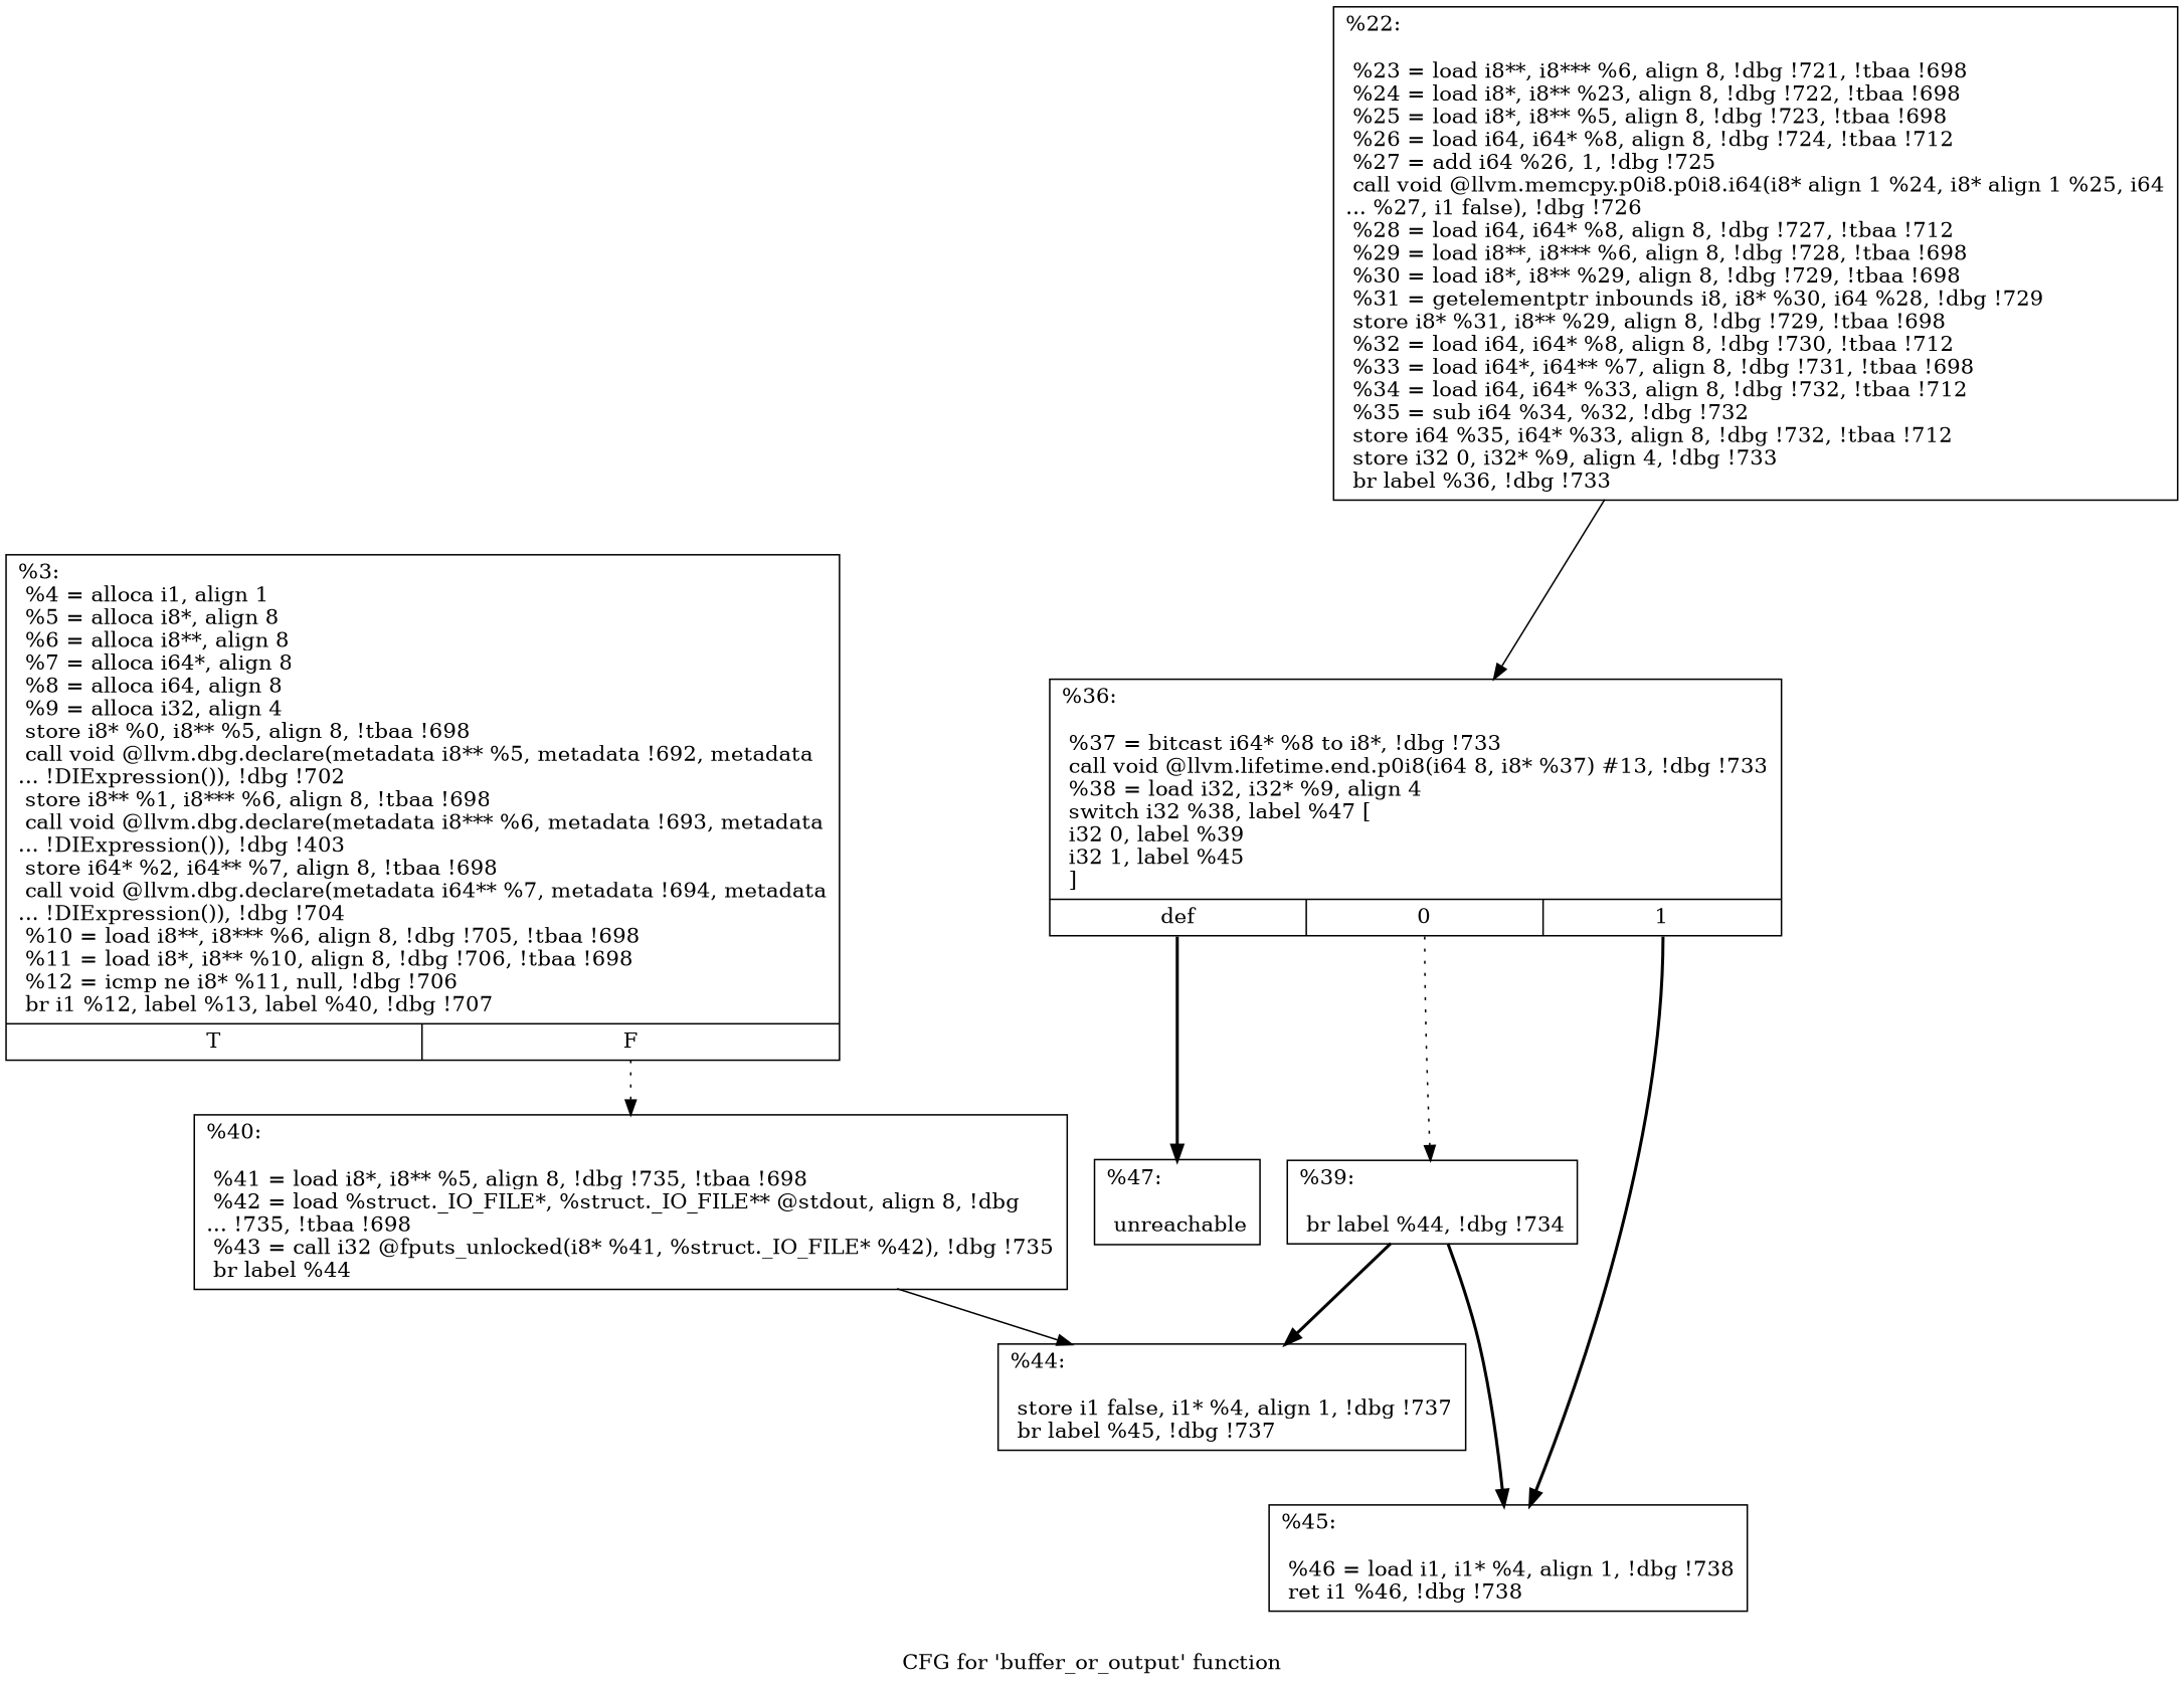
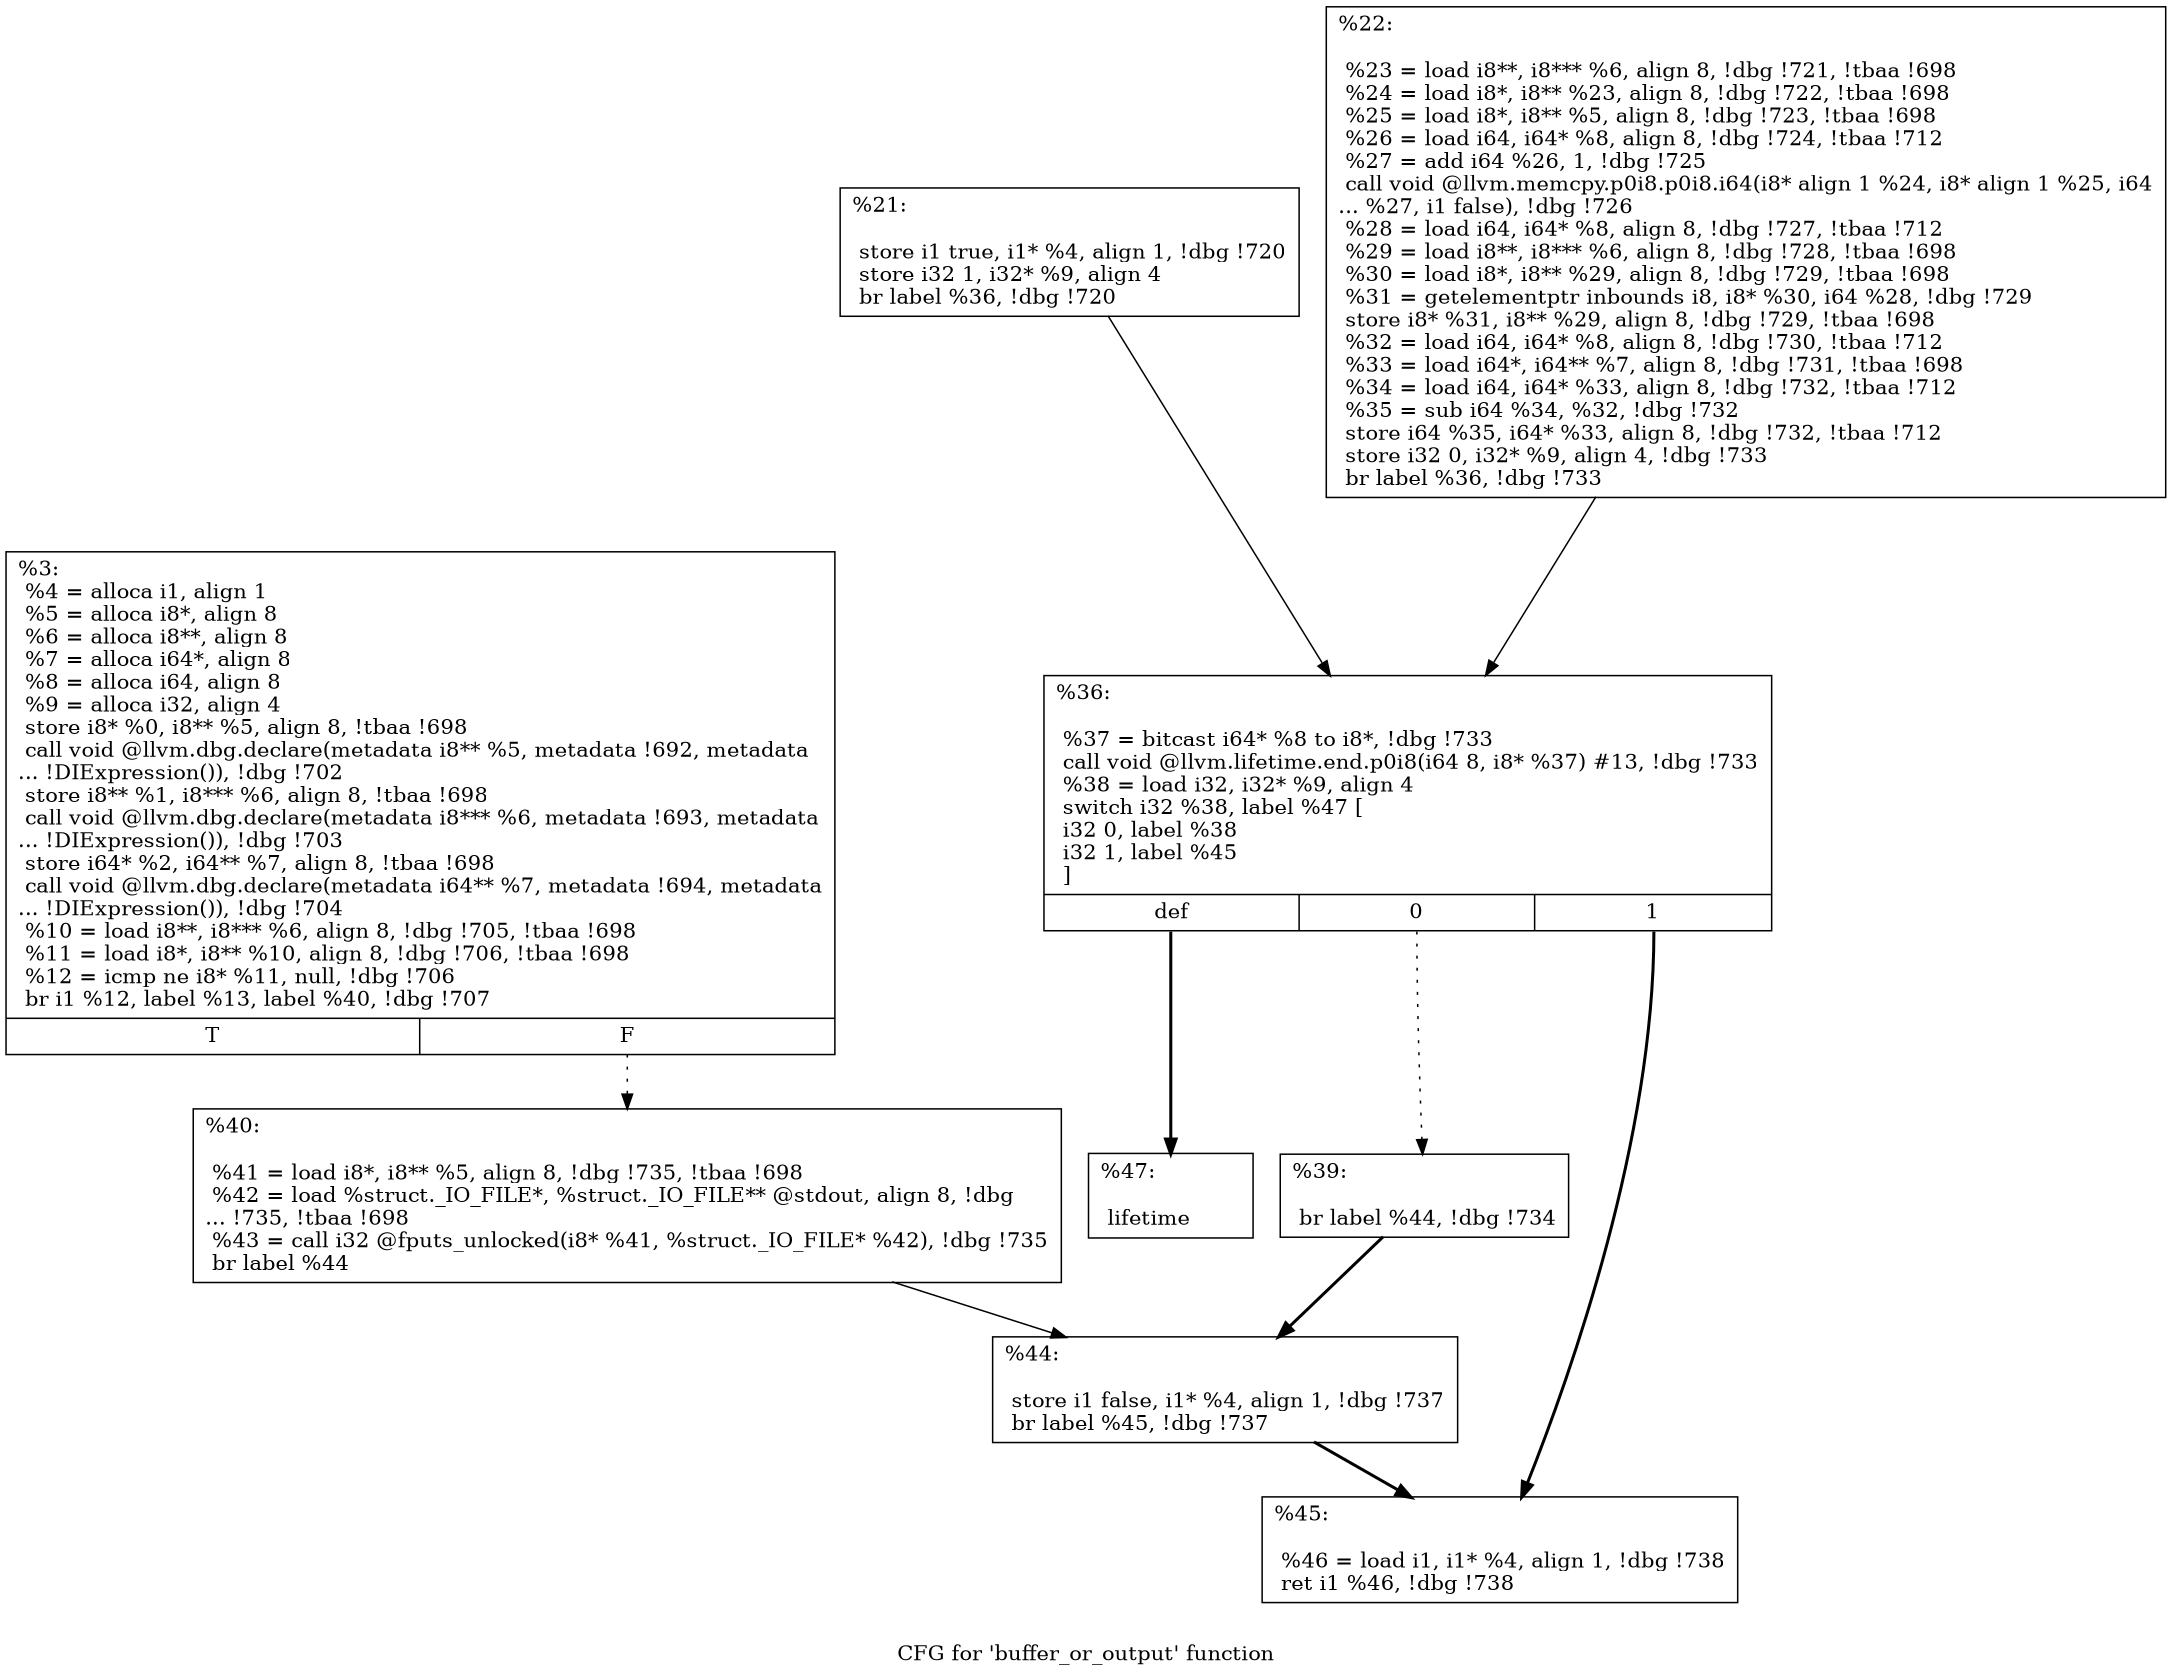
  digraph {
    label="CFG for 'buffer_or_output' function"
    node [shape=record]
    edge [style=bold]
-   n1 [label="{%3:\l  %4 = alloca i1, align 1\l  %5 = alloca i8*, align 8\l  %6 = alloca i8**, align 8\l  %7 = alloca i64*, align 8\l  %8 = alloca i64, align 8\l  %9 = alloca i32, align 4\l  store i8* %0, i8** %5, align 8, !tbaa !698\l  call void @llvm.dbg.declare(metadata i8** %5, metadata !692, metadata\l... !DIExpression()), !dbg !702\l  store i8** %1, i8*** %6, align 8, !tbaa !698\l  call void @llvm.dbg.declare(metadata i8*** %6, metadata !693, metadata\l... !DIExpression()), !dbg !403\l  store i64* %2, i64** %7, align 8, !tbaa !698\l  call void @llvm.dbg.declare(metadata i64** %7, metadata !694, metadata\l... !DIExpression()), !dbg !704\l  %10 = load i8**, i8*** %6, align 8, !dbg !705, !tbaa !698\l  %11 = load i8*, i8** %10, align 8, !dbg !706, !tbaa !698\l  %12 = icmp ne i8* %11, null, !dbg !706\l  br i1 %12, label %13, label %40, !dbg !707\l|{<s0>T|<s1>F}}"]
+   n1 [label="{%3:\l  %4 = alloca i1, align 1\l  %5 = alloca i8*, align 8\l  %6 = alloca i8**, align 8\l  %7 = alloca i64*, align 8\l  %8 = alloca i64, align 8\l  %9 = alloca i32, align 4\l  store i8* %0, i8** %5, align 8, !tbaa !698\l  call void @llvm.dbg.declare(metadata i8** %5, metadata !692, metadata\l... !DIExpression()), !dbg !702\l  store i8** %1, i8*** %6, align 8, !tbaa !698\l  call void @llvm.dbg.declare(metadata i8*** %6, metadata !693, metadata\l... !DIExpression()), !dbg !703\l  store i64* %2, i64** %7, align 8, !tbaa !698\l  call void @llvm.dbg.declare(metadata i64** %7, metadata !694, metadata\l... !DIExpression()), !dbg !704\l  %10 = load i8**, i8*** %6, align 8, !dbg !705, !tbaa !698\l  %11 = load i8*, i8** %10, align 8, !dbg !706, !tbaa !698\l  %12 = icmp ne i8* %11, null, !dbg !706\l  br i1 %12, label %13, label %40, !dbg !707\l|{<s0>T|<s1>F}}"]
    n2 [label="{%40:\l\l  %41 = load i8*, i8** %5, align 8, !dbg !735, !tbaa !698\l  %42 = load %struct._IO_FILE*, %struct._IO_FILE** @stdout, align 8, !dbg\l... !735, !tbaa !698\l  %43 = call i32 @fputs_unlocked(i8* %41, %struct._IO_FILE* %42), !dbg !735\l  br label %44\l}"]
    n3 [label="{%44:\l\l  store i1 false, i1* %4, align 1, !dbg !737\l  br label %45, !dbg !737\l}"]
-   n5 [label="{%36:\l\l  %37 = bitcast i64* %8 to i8*, !dbg !733\l  call void @llvm.lifetime.end.p0i8(i64 8, i8* %37) #13, !dbg !733\l  %38 = load i32, i32* %9, align 4\l  switch i32 %38, label %47 [\l    i32 0, label %39\l    i32 1, label %45\l  ]\l|{<s0>def|<s1>0|<s2>1}}"]
+   n4 [label="{%21:\l\l  store i1 true, i1* %4, align 1, !dbg !720\l  store i32 1, i32* %9, align 4\l  br label %36, !dbg !720\l}"]
+   n5 [label="{%36:\l\l  %37 = bitcast i64* %8 to i8*, !dbg !733\l  call void @llvm.lifetime.end.p0i8(i64 8, i8* %37) #13, !dbg !733\l  %38 = load i32, i32* %9, align 4\l  switch i32 %38, label %47 [\l    i32 0, label %38\l    i32 1, label %45\l  ]\l|{<s0>def|<s1>0|<s2>1}}"]
    n6 [label="{%22:\l\l  %23 = load i8**, i8*** %6, align 8, !dbg !721, !tbaa !698\l  %24 = load i8*, i8** %23, align 8, !dbg !722, !tbaa !698\l  %25 = load i8*, i8** %5, align 8, !dbg !723, !tbaa !698\l  %26 = load i64, i64* %8, align 8, !dbg !724, !tbaa !712\l  %27 = add i64 %26, 1, !dbg !725\l  call void @llvm.memcpy.p0i8.p0i8.i64(i8* align 1 %24, i8* align 1 %25, i64\l... %27, i1 false), !dbg !726\l  %28 = load i64, i64* %8, align 8, !dbg !727, !tbaa !712\l  %29 = load i8**, i8*** %6, align 8, !dbg !728, !tbaa !698\l  %30 = load i8*, i8** %29, align 8, !dbg !729, !tbaa !698\l  %31 = getelementptr inbounds i8, i8* %30, i64 %28, !dbg !729\l  store i8* %31, i8** %29, align 8, !dbg !729, !tbaa !698\l  %32 = load i64, i64* %8, align 8, !dbg !730, !tbaa !712\l  %33 = load i64*, i64** %7, align 8, !dbg !731, !tbaa !698\l  %34 = load i64, i64* %33, align 8, !dbg !732, !tbaa !712\l  %35 = sub i64 %34, %32, !dbg !732\l  store i64 %35, i64* %33, align 8, !dbg !732, !tbaa !712\l  store i32 0, i32* %9, align 4, !dbg !733\l  br label %36, !dbg !733\l}"]
    n7 [label="{%45:\l\l  %46 = load i1, i1* %4, align 1, !dbg !738\l  ret i1 %46, !dbg !738\l}"]
-   n8 [label="{%47:\l\l  unreachable\l}"]
+   n8 [label="{%47:\l\l  lifetime\l}"]
    n9 [label="{%39:\l\l  br label %44, !dbg !734\l}"]
    n1 -> n2 [style=dotted tailport=s1]
    n2 -> n3 [style=solid]
-   n9 -> n7
+   n3 -> n7
+   n4 -> n5 [style=solid]
    n5 -> n7 [tailport=s2]
    n5 -> n8 [tailport=s0]
    n5 -> n9 [style=dotted tailport=s1]
    n6 -> n5 [style=solid]
    n9 -> n3
  }
